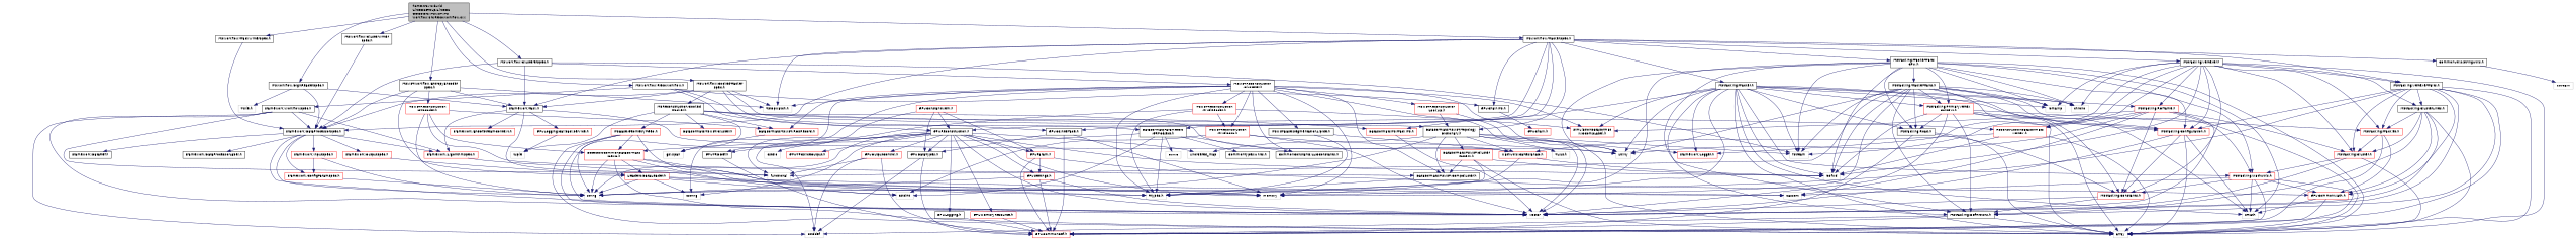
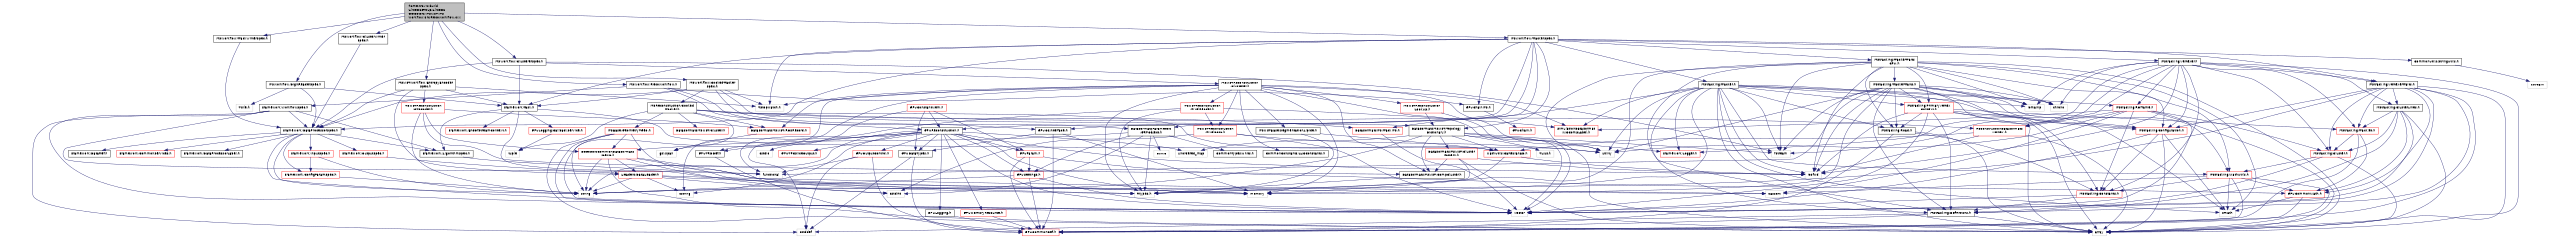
  digraph {
    node [color=red fontname=Helvetica fontsize=10 shape=record]
    edge [color=midnightblue fontname=Helvetica fontsize=10 labelfontname=Helvetica labelfontsize=10 style=solid]
    n1 [color=black fillcolor=grey75 fontcolor=black height=0.2 label="/home/travis/build\l/AliceO2Group/AliceO2\l/Detectors/ITSMFT/ITS\l/workflow/src/RecoWorkflow.cxx" style=filled width=0.4]
    n2 [color=black height=0.2 label="ITSWorkflow/RecoWorkflow.h" width=0.4]
    n3 [color=black height=0.2 label="ITSWorkflow/DigitReaderSpec.h" width=0.4]
    n4 [color=black height=0.2 label="ITSWorkflow/ClustererSpec.h" width=0.4]
    n5 [color=black height=0.2 label="ITSWorkflow/ClusterWriter\lSpec.h" width=0.4]
    n6 [color=black height=0.2 label="ITSWorkflow/TrackerSpec.h" width=0.4]
    n7 [color=black height=0.2 label="ITSWorkflow/CookedTracker\lSpec.h" width=0.4]
    n8 [color=black height=0.2 label="ITSWorkflow/TrackWriterSpec.h" width=0.4]
    n9 [color=black height=0.2 label="ITSMFTWorkflow/EntropyEncoder\lSpec.h" width=0.4]
    n10 [color=black height=0.2 label="Framework/WorkflowSpec.h" width=0.4]
    n11 [color=black height=0.2 label="GPUO2Interface.h" width=0.4]
    n12 [color=black height=0.2 label="GPUReconstruction.h" width=0.4]
    n13 [color=black height=0.2 label="GPUChainITS.h" width=0.4]
    n14 [color=black height=0.2 label="Framework/DataProcessorSpec.h" width=0.4]
    n15 [color=grey75 height=0.2 label="TFile.h" width=0.4]
    n16 [color=black height=0.2 label="Framework/Task.h" width=0.4]
    n17 [color=grey75 height=0.2 label=fstream width=0.4]
    n18 [color=black height=0.2 label="ITSMFTReconstruction\l/Clusterer.h" width=0.4]
    n19 [color=grey75 height=0.2 label="TStopwatch.h" width=0.4]
    n20 [color=black height=0.2 label="DataFormatsITSMFT/Topology\lDictionary.h" width=0.4]
    n21 [color=black height=0.2 label="DataFormatsParameters\l/GRPObject.h" width=0.4]
    n22 [color=black height=0.2 label="ITStracking/Tracker.h" width=0.4]
    n23 [color=black height=0.2 label="ITStracking/TrackerTraits\lCPU.h" width=0.4]
    n24 [color=black height=0.2 label="ITStracking/Vertexer.h" width=0.4]
    n25 [color=black height=0.2 label="ITStracking/VertexerTraits.h" width=0.4]
    n26 [color=black height=0.2 label="CommonUtils/StringUtils.h" width=0.4]
    n27 [color=black height=0.2 label="ITSReconstruction/Cooked\lTracker.h" width=0.4]
    n28 [height=0.2 label="Headers/DataHeader.h" width=0.4]
    n29 [height=0.2 label="ITSMFTReconstruction\l/CTFCoder.h" width=0.4]
-   n30 [height=0.2 label="Framework/AlgorithmSpec.h" width=0.4]
+   n30 [color=black height=0.2 label="Framework/AlgorithmSpec.h" width=0.4]
    n31 [color=grey75 height=0.2 label=functional width=0.4]
    n32 [color=grey75 height=0.2 label=vector width=0.4]
    n33 [color=grey75 height=0.2 label=cstddef width=0.4]
    n34 [color=grey75 height=0.2 label=memory width=0.4]
    n35 [height=0.2 label="GPUCommonDef.h" width=0.4]
    n36 [color=black height=0.2 label="GPUDataTypes.h" width=0.4]
    n37 [color=grey75 height=0.2 label=string width=0.4]
    n38 [color=grey75 height=0.2 label=cstring width=0.4]
    n39 [color=grey75 height=0.2 label=cstdio width=0.4]
    n40 [color=grey75 height=0.2 label=iosfwd width=0.4]
    n41 [color=grey75 height=0.2 label=unordered_map width=0.4]
    n42 [color=black height=0.2 label="GPUTRDDef.h" width=0.4]
    n43 [height=0.2 label="GPUParam.h" width=0.4]
    n44 [height=0.2 label="GPUSettings.h" width=0.4]
    n45 [height=0.2 label="GPUOutputControl.h" width=0.4]
    n46 [height=0.2 label="GPUMemoryResource.h" width=0.4]
    n47 [height=0.2 label="GPUTPCSliceOutput.h" width=0.4]
    n48 [color=black height=0.2 label="GPULogging.h" width=0.4]
    n49 [height=0.2 label="GPUChain.h" width=0.4]
    n50 [height=0.2 label="Framework/ConfigParamSpec.h" width=0.4]
    n51 [color=black height=0.2 label="Framework/DataProcessorLabel.h" width=0.4]
    n52 [color=black height=0.2 label="Framework/DataRef.h" width=0.4]
    n53 [height=0.2 label="Framework/InputSpec.h" width=0.4]
    n54 [height=0.2 label="Framework/OutputSpec.h" width=0.4]
+   n55 [height=0.2 label="Framework/CommonServices.h" width=0.4]
    n56 [color=grey75 height=0.2 label=cstdint width=0.4]
    n57 [color=grey75 height=0.2 label=cassert width=0.4]
    n58 [height=0.2 label="GPUCommonMath.h" width=0.4]
    n59 [height=0.2 label="GPUConstantMem.h" width=0.4]
    n60 [color=grey75 height=0.2 label=cmath width=0.4]
    n61 [height=0.2 label="GPULogging/CallbackService.h" width=0.4]
    n62 [height=0.2 label="Framework/EndOfStreamContext.h" width=0.4]
    n63 [color=grey75 height=0.2 label=utility width=0.4]
    n64 [color=grey75 height=0.2 label=tuple width=0.4]
    n65 [color=grey75 height=0.2 label="gsl/span" width=0.4]
    n66 [color=black height=0.2 label="ITSMFTBase/SegmentationAlpide.h" width=0.4]
    n67 [color=grey75 height=0.2 label="Rtypes.h" width=0.4]
    n68 [color=black height=0.2 label="DataFormatsITSMFT/CompCluster.h" width=0.4]
    n69 [height=0.2 label="DataFormatsITSMFT/ROFRecord.h" width=0.4]
    n70 [height=0.2 label="ITSMFTReconstruction\l/PixelReader.h" width=0.4]
    n71 [height=0.2 label="ITSMFTReconstruction\l/PixelData.h" width=0.4]
    n72 [height=0.2 label="SimulationDataFormat\l/MCCompLabel.h" width=0.4]
    n73 [height=0.2 label="ITSMFTReconstruction\l/LookUp.h" width=0.4]
    n74 [color=black height=0.2 label="CommonConstants/LHCConstants.h" width=0.4]
    n75 [height=0.2 label="MathUtils/Cartesian3D.h" width=0.4]
    n76 [color=grey75 height=0.2 label=array width=0.4]
    n77 [height=0.2 label="DataFormatsITSMFT/Cluster\lPattern.h" width=0.4]
    n78 [height=0.2 label="Framework/Logger.h" width=0.4]
    n79 [color=grey75 height=0.2 label="TH1F.h" width=0.4]
    n80 [color=grey75 height=0.2 label=ctime width=0.4]
    n81 [color=black height=0.2 label="CommonTypes/Units.h" width=0.4]
    n82 [height=0.2 label="DetectorsCommonDataFormats\l/DetID.h" width=0.4]
    n83 [color=grey75 height=0.2 label=chrono width=0.4]
    n84 [color=grey75 height=0.2 label=iomanip width=0.4]
    n85 [height=0.2 label="ITStracking/Configuration.h" width=0.4]
    n86 [color=black height=0.2 label="ITStracking/Definitions.h" width=0.4]
    n87 [height=0.2 label="ITStracking/ROframe.h" width=0.4]
    n88 [height=0.2 label="ITStracking/MathUtils.h" width=0.4]
    n89 [height=0.2 label="ITStracking/PrimaryVertex\lContext.h" width=0.4]
    n90 [color=black height=0.2 label="ITStracking/Road.h" width=0.4]
    n91 [height=0.2 label="DataFormatsITS/TrackITS.h" width=0.4]
    n92 [color=black height=0.2 label="ITStracking/TrackerTraits.h" width=0.4]
    n93 [height=0.2 label="ITStracking/Constants.h" width=0.4]
    n94 [height=0.2 label="ITStracking/Cluster.h" width=0.4]
    n95 [height=0.2 label="ReconstructionDataFormats\l/Vertex.h" width=0.4]
    n96 [height=0.2 label="ITStracking/Tracklet.h" width=0.4]
    n97 [color=black height=0.2 label="ITStracking/ClusterLines.h" width=0.4]
    n98 [color=grey75 height=0.2 label=sstream width=0.4]
    n99 [height=0.2 label="ITSBase/GeometryTGeo.h" width=0.4]
    n100 [height=0.2 label="DataFormatsITSMFT/Cluster.h" width=0.4]
    n1 -> n2
    n1 -> n3
    n1 -> n4
    n1 -> n5
    n1 -> n6
    n1 -> n7
    n1 -> n8
    n1 -> n9
    n2 -> n10
    n2 -> n11
    n2 -> n12
    n2 -> n13
    n3 -> n14
    n3 -> n15
    n3 -> n16
    n4 -> n14
    n4 -> n16
    n4 -> n17
    n4 -> n18
    n5 -> n14
    n6 -> n11
    n6 -> n12
    n6 -> n13
    n6 -> n14
    n6 -> n16
    n6 -> n19
    n6 -> n20
    n6 -> n21
    n6 -> n22
    n6 -> n23
    n6 -> n24
    n6 -> n25
    n6 -> n26
    n7 -> n14
    n7 -> n16
    n7 -> n19
    n7 -> n20
    n7 -> n21
    n7 -> n27
    n8 -> n14
    n9 -> n14
    n9 -> n16
    n9 -> n19
    n9 -> n28
    n9 -> n29
    n10 -> n14
    n10 -> n30
    n10 -> n31
    n10 -> n32
    n10 -> n33
    n11 -> n34
    n11 -> n35
    n11 -> n36
    n12 -> n32
    n12 -> n33
    n12 -> n34
    n12 -> n36
    n12 -> n37
    n12 -> n38
    n12 -> n39
    n12 -> n40
    n12 -> n41
    n12 -> n42
    n12 -> n43
    n12 -> n44
    n12 -> n45
    n12 -> n46
    n12 -> n47
    n12 -> n48
    n13 -> n49
    n14 -> n30
    n14 -> n32
    n14 -> n37
    n14 -> n50
    n14 -> n51
    n14 -> n52
    n14 -> n53
    n14 -> n54
+   n14 -> n55
    n16 -> n30
    n16 -> n34
    n16 -> n61
    n16 -> n62
    n16 -> n63
    n18 -> n19
    n18 -> n32
    n18 -> n34
    n18 -> n38
    n18 -> n63
    n18 -> n65
    n18 -> n66
    n18 -> n67
    n18 -> n68
    n18 -> n69
    n18 -> n70
    n18 -> n71
    n18 -> n72
    n18 -> n73
    n18 -> n74
    n20 -> n17
    n20 -> n32
    n20 -> n37
    n20 -> n41
    n20 -> n68
    n20 -> n75
    n20 -> n77
    n20 -> n78
    n20 -> n79
    n21 -> n56
    n21 -> n67
-   n21 -> n74
+   n21 -> n44
    n21 -> n80
    n21 -> n81
    n21 -> n82
    n22 -> n17
    n22 -> n34
    n22 -> n40
    n22 -> n60
    n22 -> n63
    n22 -> n72
    n22 -> n76
    n22 -> n78
    n22 -> n83
    n22 -> n84
    n22 -> n85
    n22 -> n86
    n22 -> n87
    n22 -> n88
    n22 -> n89
    n22 -> n90
    n22 -> n91
    n23 -> n17
    n23 -> n34
    n23 -> n40
    n23 -> n60
    n23 -> n63
    n23 -> n76
    n23 -> n83
    n23 -> n84
    n23 -> n85
    n23 -> n86
    n23 -> n88
    n23 -> n89
    n23 -> n90
    n23 -> n92
    n24 -> n17
    n24 -> n25
    n24 -> n40
    n24 -> n76
    n24 -> n78
    n24 -> n83
    n24 -> n84
    n24 -> n85
    n24 -> n87
    n24 -> n93
    n24 -> n94
    n24 -> n95
    n24 -> n96
    n24 -> n97
    n25 -> n32
    n25 -> n35
    n25 -> n37
    n25 -> n58
    n25 -> n76
    n25 -> n85
    n25 -> n86
    n25 -> n94
    n25 -> n96
    n25 -> n97
    n26 -> n98
    n27 -> n32
    n27 -> n64
    n27 -> n69
    n27 -> n75
    n27 -> n91
    n27 -> n95
    n27 -> n99
    n27 -> n100
    n28 -> n34
    n28 -> n37
    n28 -> n38
    n28 -> n56
    n28 -> n57
    n29 -> n37
    n29 -> n68
    n29 -> n69
    n29 -> n82
    n30 -> n31
    n36 -> n33
    n36 -> n35
    n42 -> n35
    n43 -> n35
    n43 -> n44
    n43 -> n58
    n44 -> n32
    n44 -> n35
    n44 -> n37
    n45 -> n31
    n45 -> n33
    n45 -> n35
    n46 -> n35
    n48 -> n35
    n50 -> n37
    n53 -> n37
    n53 -> n50
    n54 -> n28
    n58 -> n35
    n58 -> n60
    n59 -> n12
    n59 -> n36
    n59 -> n42
    n59 -> n43
    n61 -> n64
    n66 -> n67
    n66 -> n75
    n68 -> n67
    n69 -> n65
    n70 -> n31
    n70 -> n67
    n70 -> n71
    n70 -> n72
    n71 -> n32
    n71 -> n56
    n71 -> n63
    n73 -> n20
    n73 -> n76
    n75 -> n40
    n75 -> n67
    n77 -> n40
    n77 -> n67
    n77 -> n68
    n77 -> n76
    n82 -> n28
    n82 -> n37
    n82 -> n56
    n82 -> n57
    n82 -> n67
    n82 -> n76
    n85 -> n32
    n85 -> n60
    n85 -> n76
    n85 -> n93
    n86 -> n33
    n86 -> n35
    n86 -> n76
    n87 -> n32
    n87 -> n57
    n87 -> n63
    n87 -> n72
    n87 -> n76
    n87 -> n93
    n87 -> n94
    n87 -> n95
    n88 -> n35
    n88 -> n57
    n88 -> n58
    n88 -> n60
    n88 -> n76
    n88 -> n93
    n89 -> n32
    n89 -> n40
    n89 -> n76
    n89 -> n85
    n89 -> n86
    n89 -> n90
    n89 -> n93
    n89 -> n96
    n90 -> n35
    n90 -> n76
    n90 -> n93
    n91 -> n32
    n92 -> n17
    n92 -> n31
    n92 -> n34
    n92 -> n40
    n92 -> n60
    n92 -> n63
    n92 -> n76
    n92 -> n83
    n92 -> n84
    n92 -> n85
    n92 -> n86
    n92 -> n88
    n92 -> n89
    n92 -> n90
    n93 -> n32
    n93 -> n86
    n94 -> n76
    n94 -> n86
    n94 -> n88
    n95 -> n40
    n95 -> n75
    n95 -> n76
    n96 -> n35
    n96 -> n58
    n96 -> n94
    n97 -> n32
    n97 -> n58
    n97 -> n76
    n97 -> n86
    n97 -> n94
    n97 -> n96
    n99 -> n32
    n99 -> n37
    n99 -> n67
    n99 -> n76
    n99 -> n82
  }
